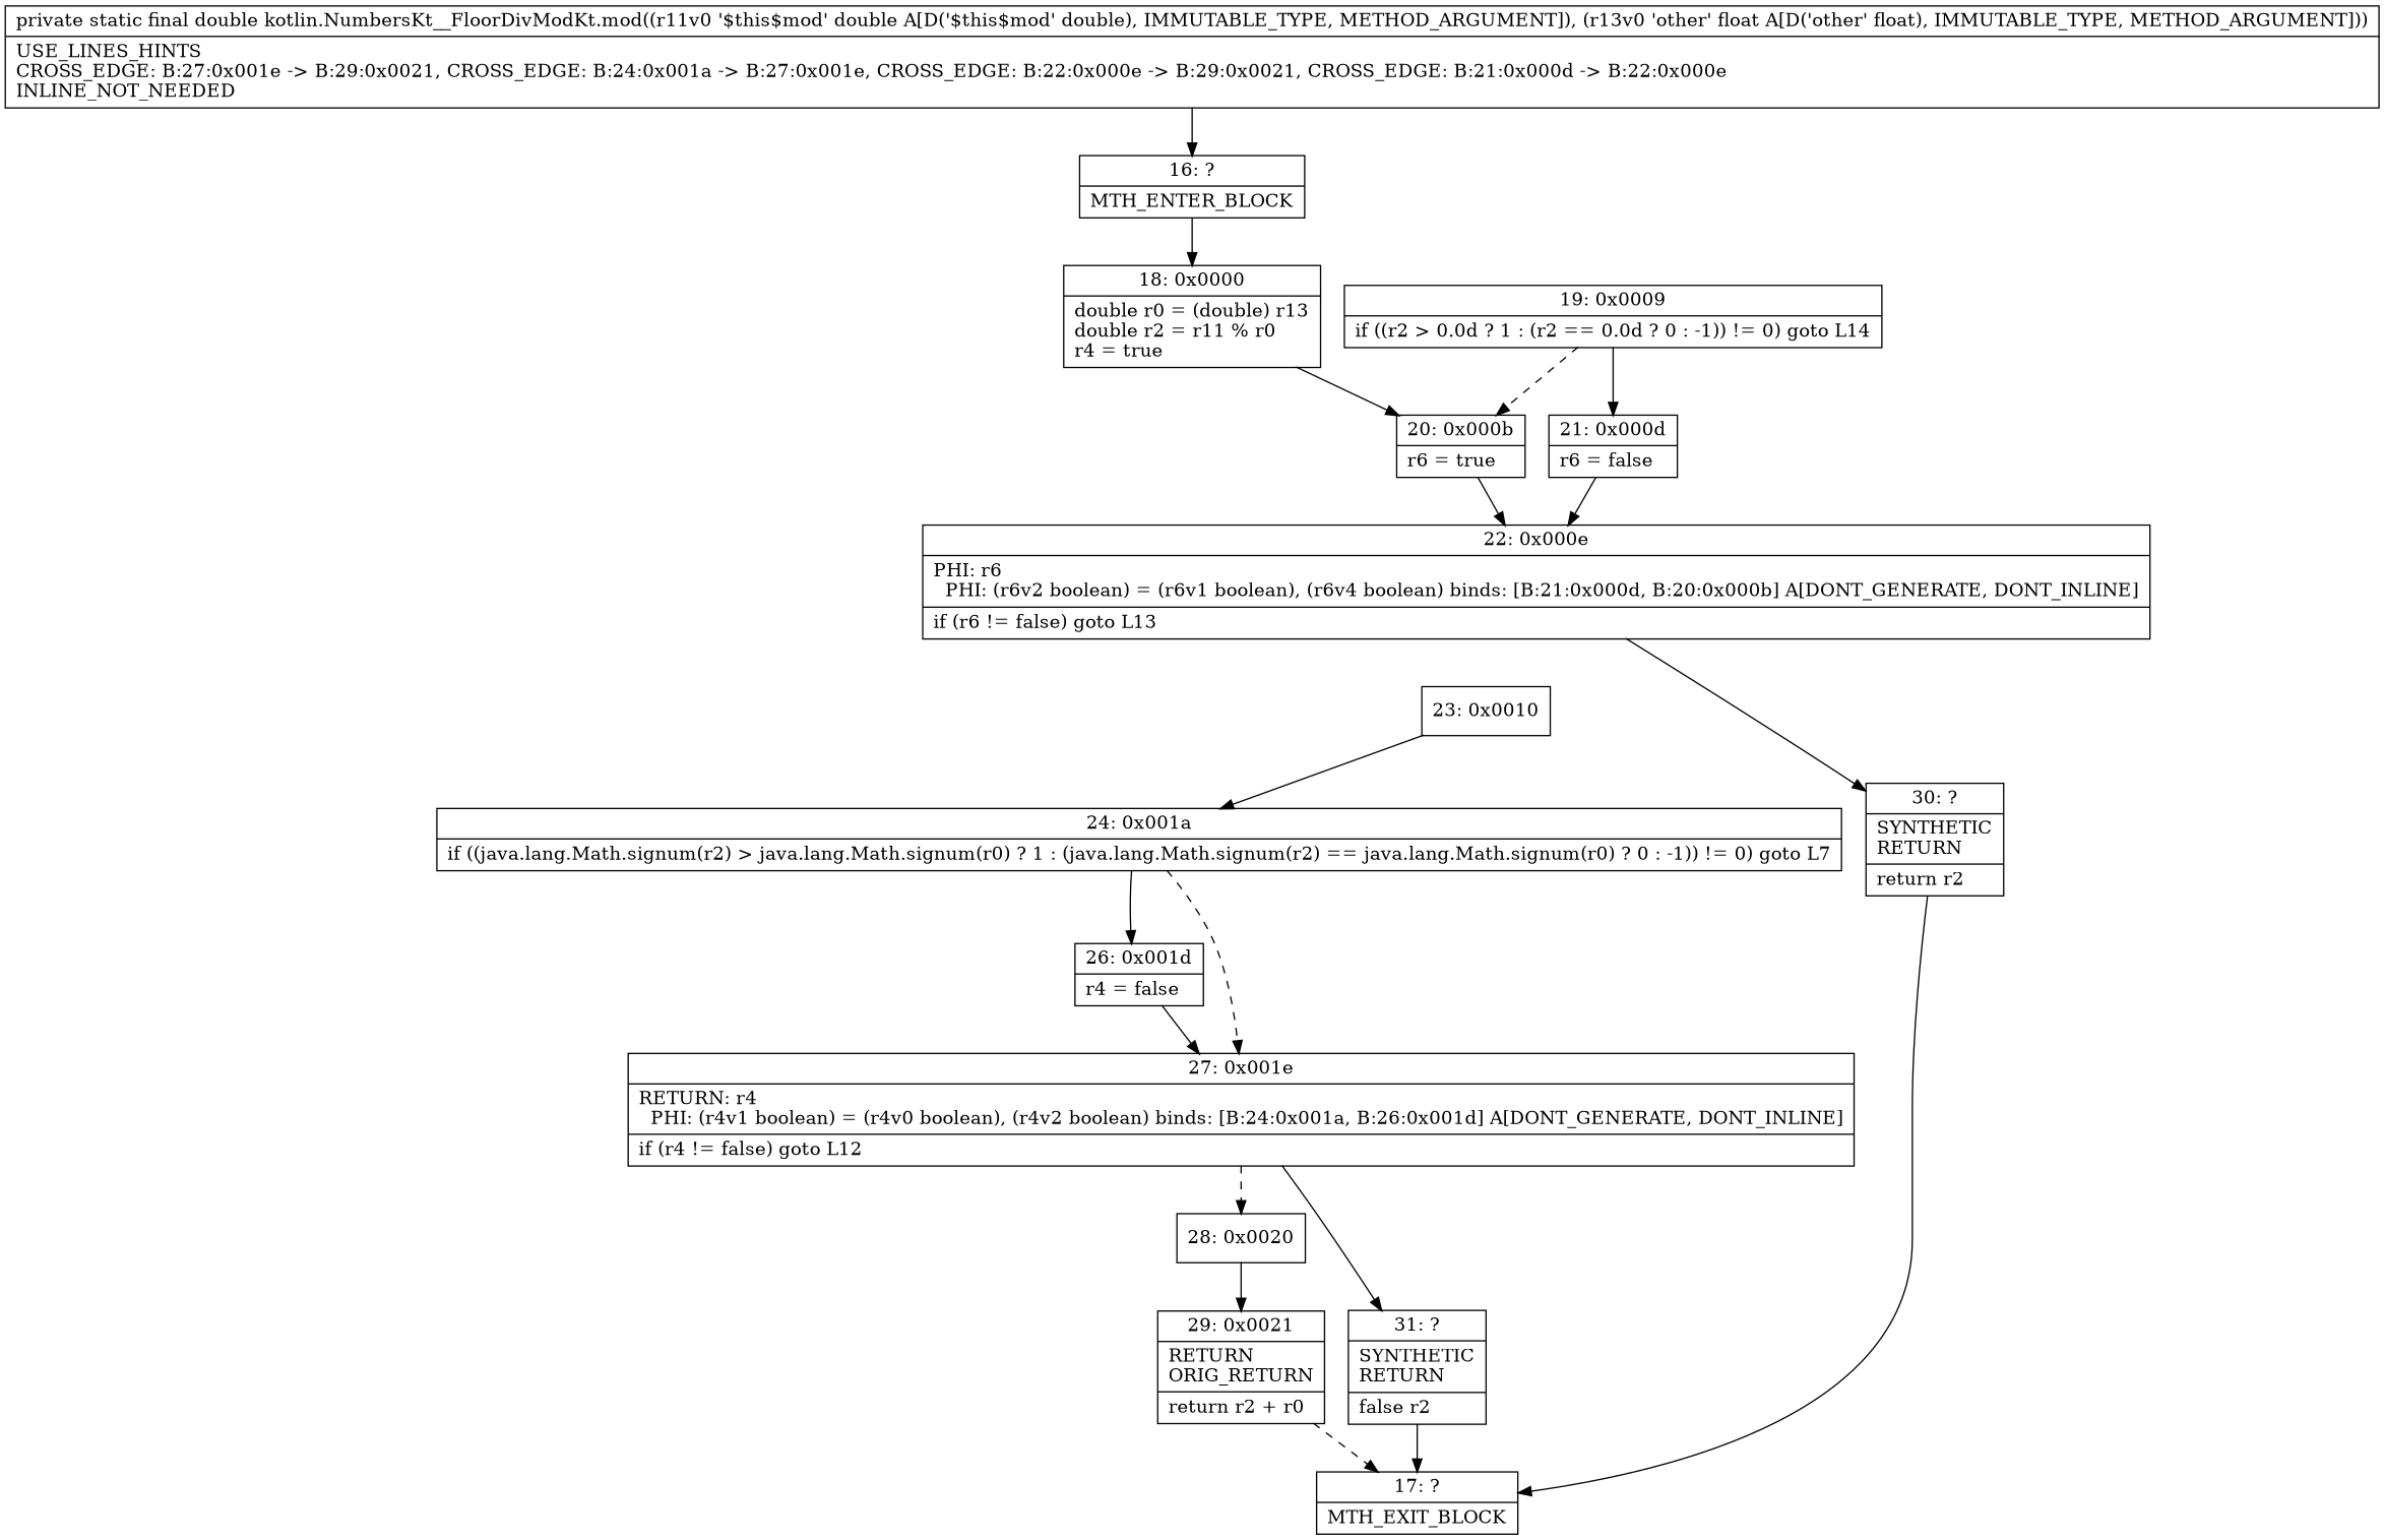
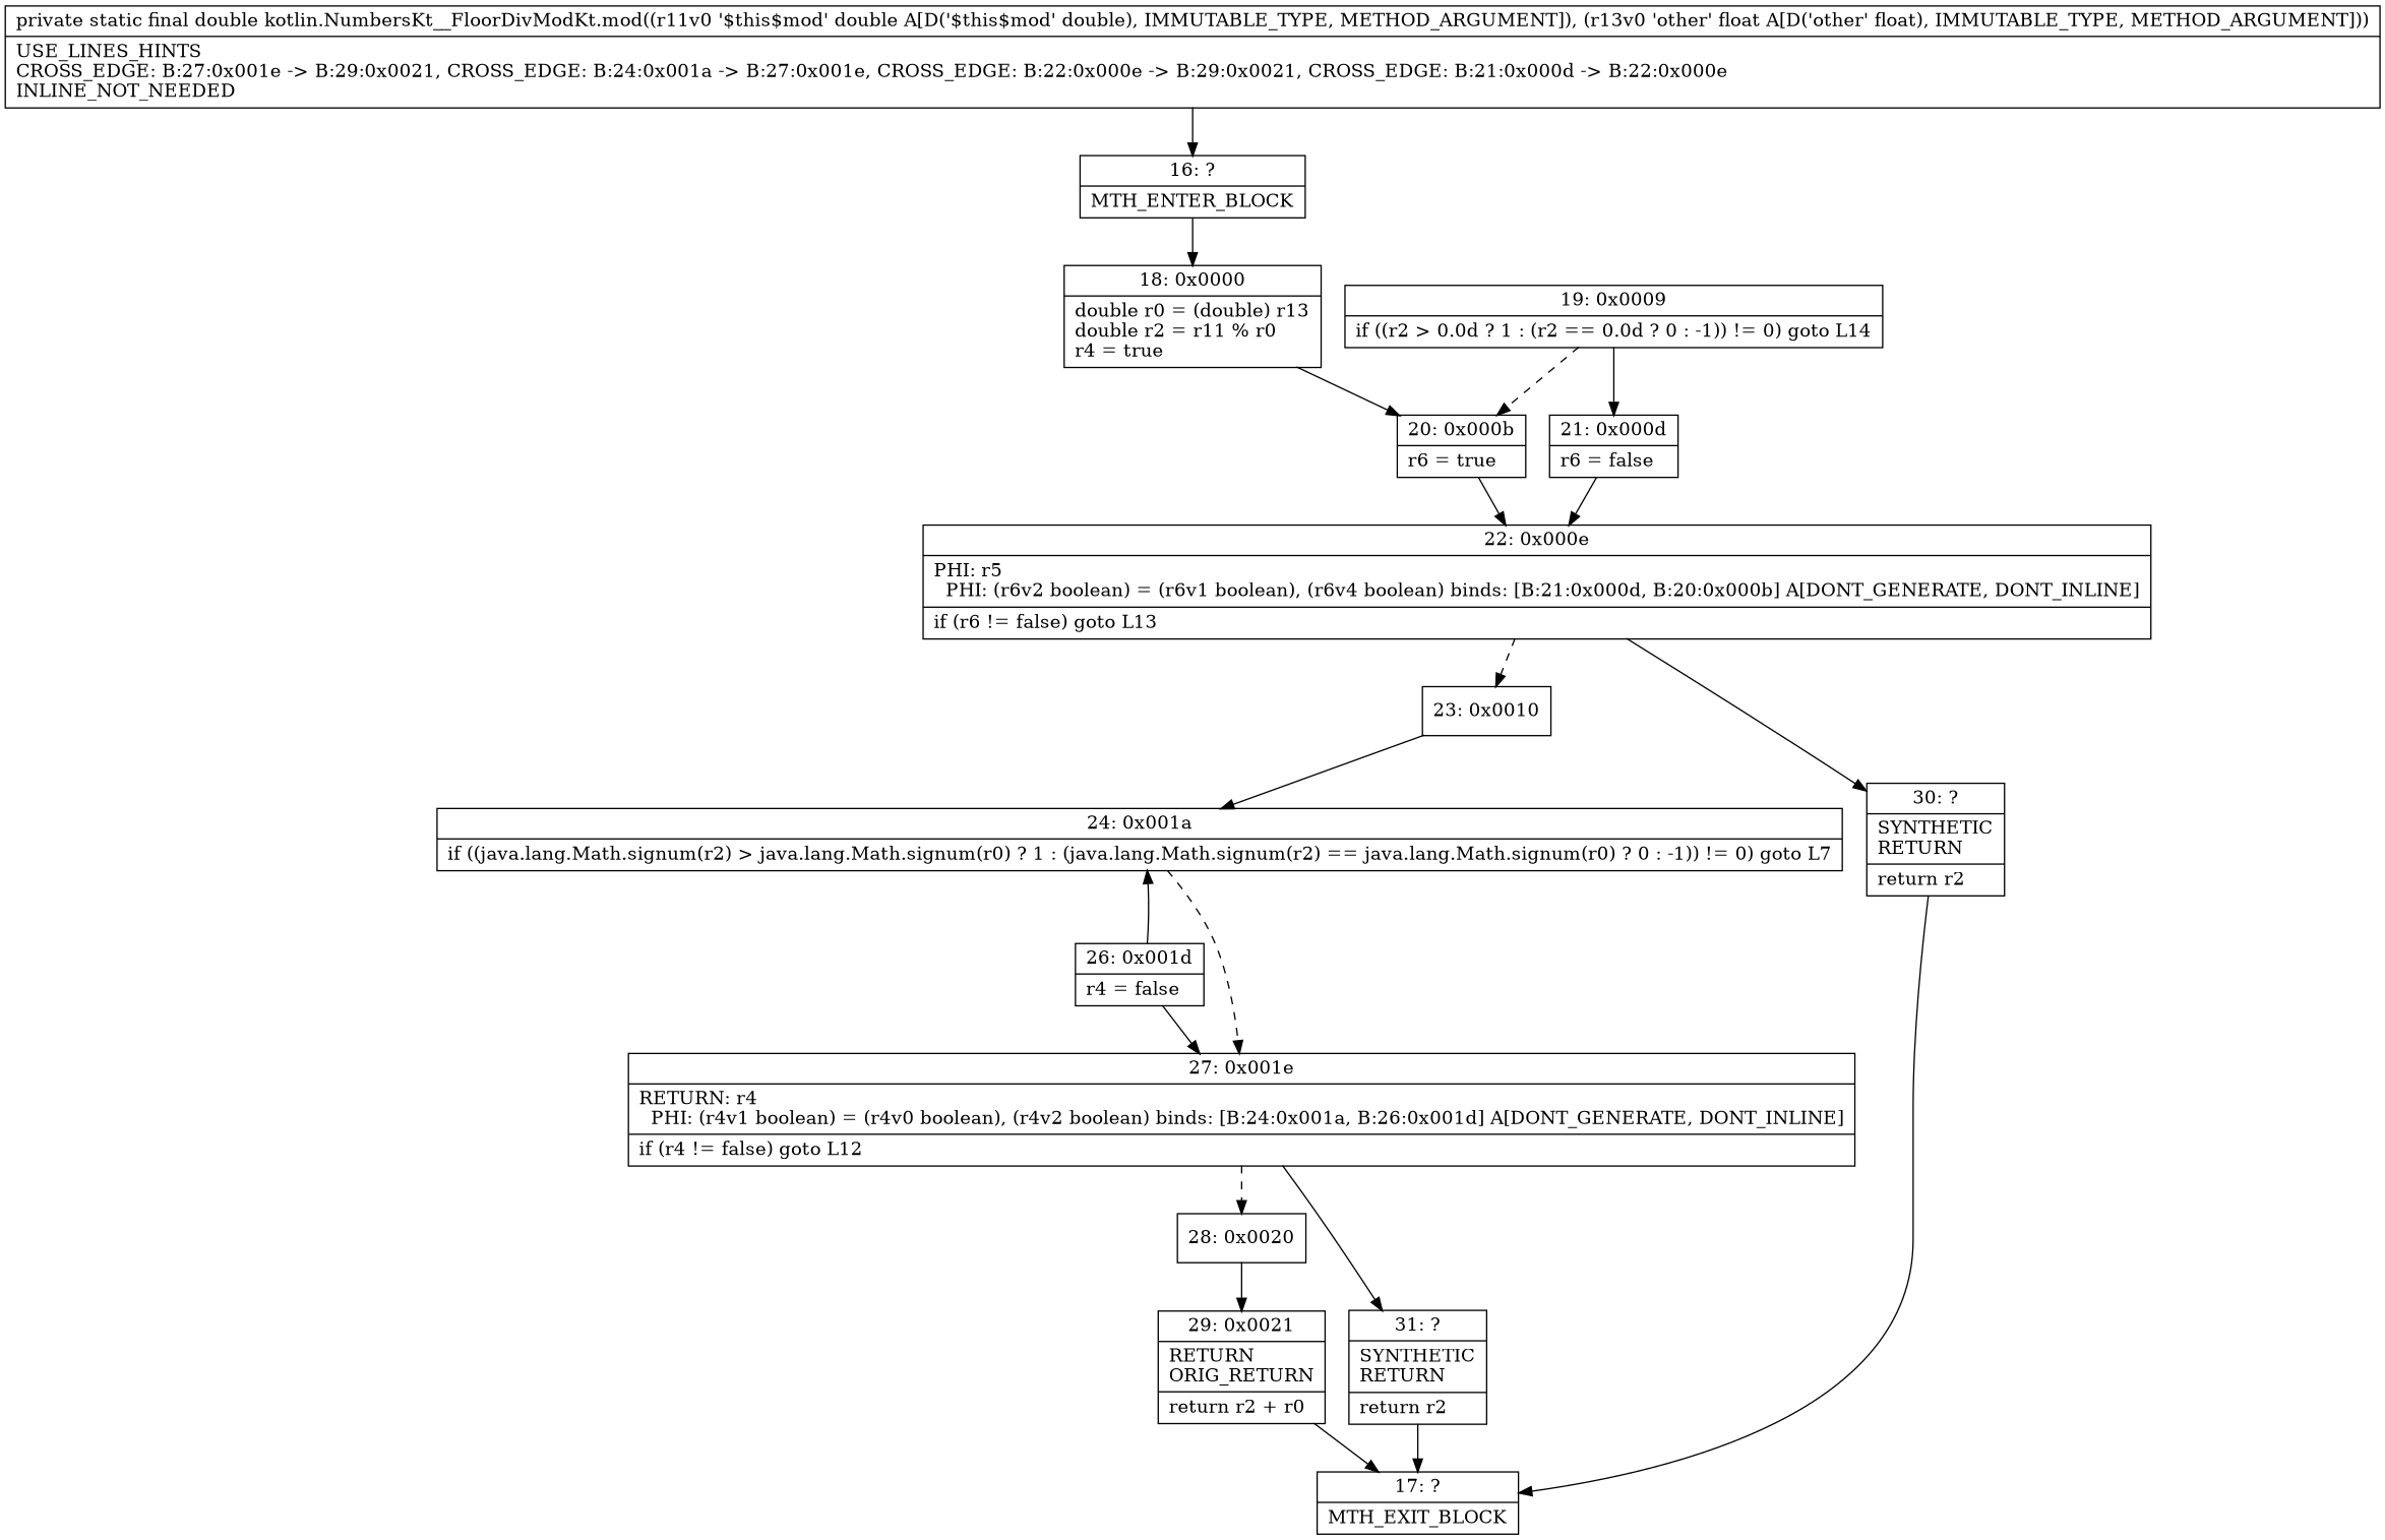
  digraph {
    node [shape=record]
    n1 [label="{16\:\ ?|MTH_ENTER_BLOCK\l}"]
    n2 [label="{18\:\ 0x0000|double r0 = (double) r13\ldouble r2 = r11 % r0\lr4 = true\l}"]
    n3 [label="{20\:\ 0x000b|r6 = true\l}"]
    n4 [label="{19\:\ 0x0009|if ((r2 \> 0.0d ? 1 : (r2 == 0.0d ? 0 : \-1)) != 0) goto L14\l}"]
    n5 [label="{21\:\ 0x000d|r6 = false\l}"]
-   n6 [label="{22\:\ 0x000e|PHI: r6 \l  PHI: (r6v2 boolean) = (r6v1 boolean), (r6v4 boolean) binds: [B:21:0x000d, B:20:0x000b] A[DONT_GENERATE, DONT_INLINE]\l|if (r6 != false) goto L13\l}"]
+   n6 [label="{22\:\ 0x000e|PHI: r5 \l  PHI: (r6v2 boolean) = (r6v1 boolean), (r6v4 boolean) binds: [B:21:0x000d, B:20:0x000b] A[DONT_GENERATE, DONT_INLINE]\l|if (r6 != false) goto L13\l}"]
    n7 [label="{23\:\ 0x0010}"]
    n8 [label="{30\:\ ?|SYNTHETIC\lRETURN\l|return r2\l}"]
    n9 [label="{24\:\ 0x001a|if ((java.lang.Math.signum(r2) \> java.lang.Math.signum(r0) ? 1 : (java.lang.Math.signum(r2) == java.lang.Math.signum(r0) ? 0 : \-1)) != 0) goto L7\l}"]
    n10 [label="{17\:\ ?|MTH_EXIT_BLOCK\l}"]
    n11 [label="{26\:\ 0x001d|r4 = false\l}"]
    n12 [label="{27\:\ 0x001e|RETURN: r4 \l  PHI: (r4v1 boolean) = (r4v0 boolean), (r4v2 boolean) binds: [B:24:0x001a, B:26:0x001d] A[DONT_GENERATE, DONT_INLINE]\l|if (r4 != false) goto L12\l}"]
    n13 [label="{28\:\ 0x0020}"]
-   n14 [label="{31\:\ ?|SYNTHETIC\lRETURN\l|false r2\l}"]
+   n14 [label="{31\:\ ?|SYNTHETIC\lRETURN\l|return r2\l}"]
    n15 [label="{29\:\ 0x0021|RETURN\lORIG_RETURN\l|return r2 + r0\l}"]
    n16 [label="{private static final double kotlin.NumbersKt__FloorDivModKt.mod((r11v0 '$this$mod' double A[D('$this$mod' double), IMMUTABLE_TYPE, METHOD_ARGUMENT]), (r13v0 'other' float A[D('other' float), IMMUTABLE_TYPE, METHOD_ARGUMENT]))  | USE_LINES_HINTS\lCROSS_EDGE: B:27:0x001e \-\> B:29:0x0021, CROSS_EDGE: B:24:0x001a \-\> B:27:0x001e, CROSS_EDGE: B:22:0x000e \-\> B:29:0x0021, CROSS_EDGE: B:21:0x000d \-\> B:22:0x000e\lINLINE_NOT_NEEDED\l}"]
    n1 -> n2
    n2 -> n3
    n3 -> n6
    n4 -> n3 [style=dashed]
    n4 -> n5
    n5 -> n6
+   n6 -> n7 [style=dashed]
    n6 -> n8
    n7 -> n9
    n8 -> n10
-   n9 -> n11
+   n11 -> n9
    n9 -> n12 [style=dashed]
    n11 -> n12
    n12 -> n13 [style=dashed]
    n12 -> n14
    n13 -> n15
    n14 -> n10
-   n15 -> n10 [style=dashed]
+   n15 -> n10
    n16 -> n1
  }
